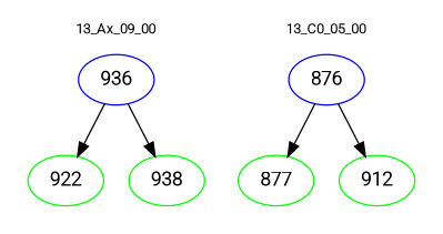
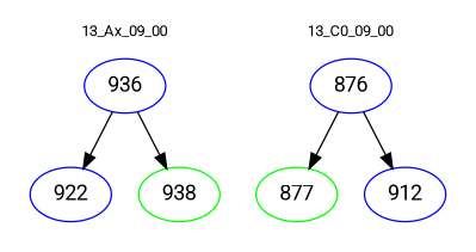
  digraph {
    fontname=Roboto
    node [color=blue fontname=Roboto]
    edge [color=black fontname=Roboto]
    n1 [label=936]
-   n2 [color=green label=922]
+   n2 [label=922]
    n3 [color=green label=938]
    n4 [label=876]
    n5 [color=green label=877]
-   n6 [color=green label=912]
+   n6 [label=912]
    subgraph cluster_1 {
      color=white
      fontsize=10
      label="13_Ax_09_00"
      n1
      n2
      n3
    }
    subgraph cluster_2 {
      color=white
      fontsize=10
-     label="13_C0_05_00"
+     label="13_C0_09_00"
      n4
      n5
      n6
    }
    n1 -> n2
    n1 -> n3
    n4 -> n5
    n4 -> n6
  }
